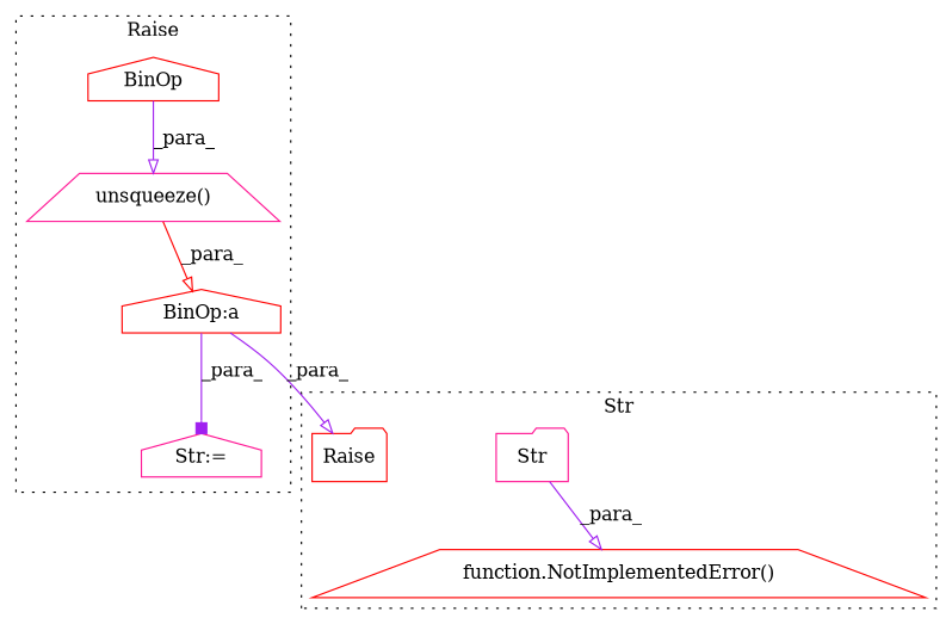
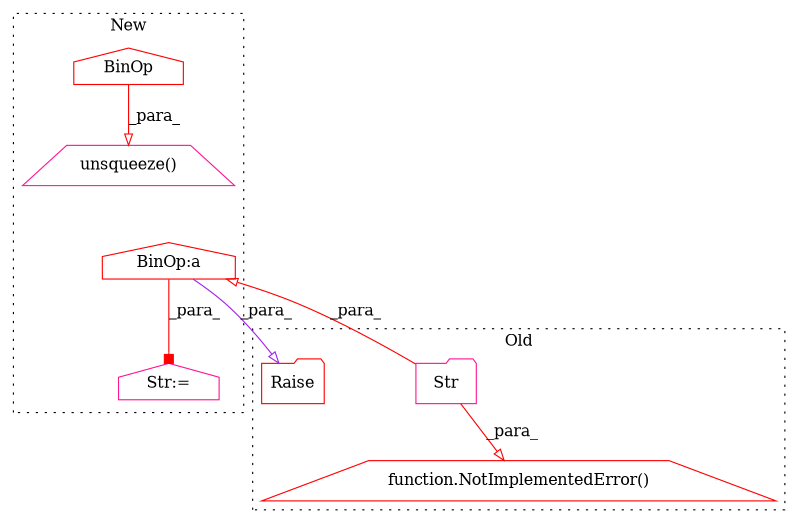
  digraph {
    node [a=75 color=red l=3 shape=house]
    edge [arrowhead=onormal color=red]
    n1 [color=deeppink l="16,1" label="unsqueeze()" s="1624,1642" shape=trapezium]
    n2 [a=82 label="BinOp:a" s=1606]
    n3 [a=76 l=2 label=BinOp s=1640]
    n4 [a=68 color=deeppink label="Str:=" s=1599]
    n5 [l="20,1" label="function.NotImplementedError()" s="1699,1725" shape=trapezium]
    n6 [a=91 l=6 label=Raise s=1693 shape=folder]
    n7 [a=66 color=deeppink l=6 label=Str s=1719 shape=folder]
    subgraph cluster_1 {
-     label=Raise
+     label=New
      style=dotted
      n1
      n2
      n3
      n4
    }
    subgraph cluster_2 {
-     label=Str
+     label=Old
      style=dotted
      n5
      n6
      n7
    }
-   n1 -> n2 [label=_para_]
-   n2 -> n4 [arrowhead=box color=purple label=_para_]
+   n7 -> n2 [label=_para_]
+   n2 -> n4 [arrowhead=box label=_para_]
    n2 -> n6 [color=purple label=_para_]
-   n3 -> n1 [color=purple label=_para_]
-   n7 -> n5 [color=purple label=_para_]
+   n3 -> n1 [label=_para_]
+   n7 -> n5 [label=_para_]
  }
